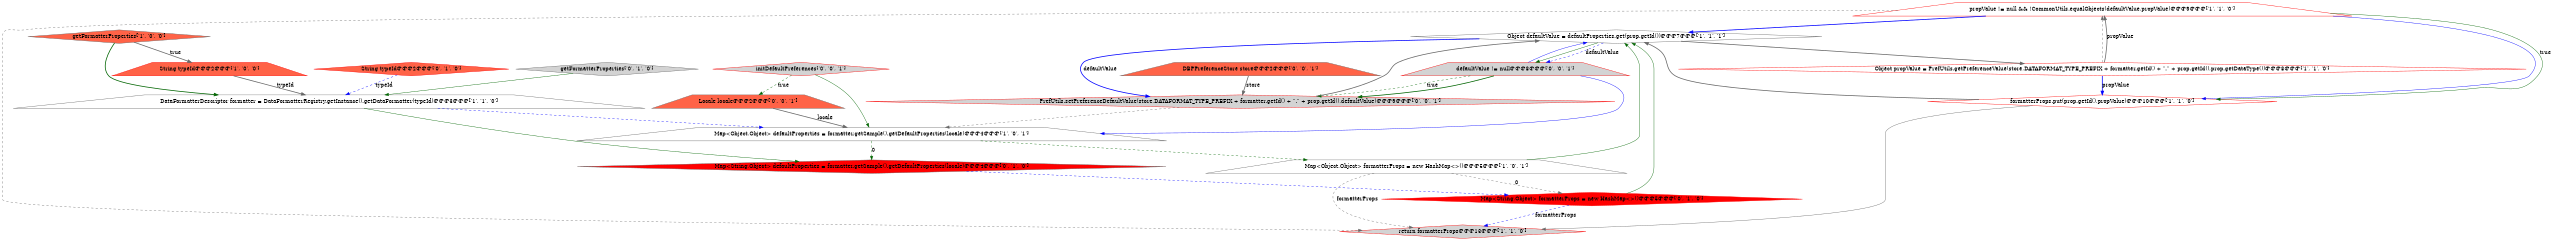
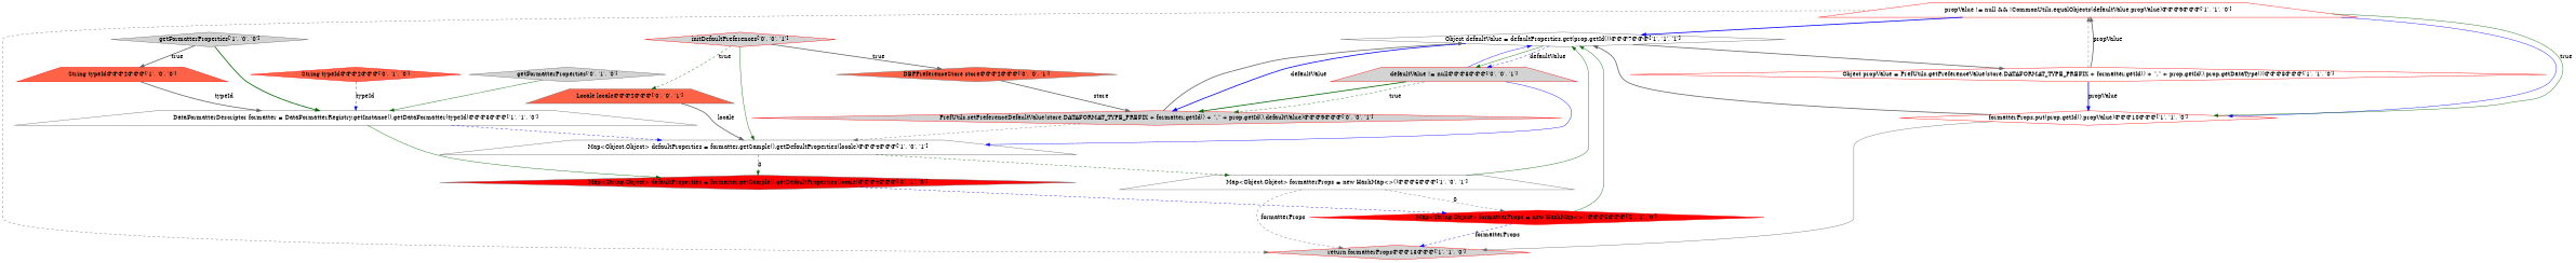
  digraph {
    node [color=red fillcolor=white shape=diamond style=filled]
    edge [color=gray40 style=bold]
    n1 [label="propValue != null && !CommonUtils.equalObjects(defaultValue,propValue)@@@9@@@['1', '1', '0']" shape=trapezium]
    n2 [color=gray40 label="Object defaultValue = defaultProperties.get(prop.getId())@@@7@@@['1', '1', '1']"]
    n3 [fillcolor=lightgray label="return formatterProps@@@13@@@['1', '1', '0']"]
    n4 [label="formatterProps.put(prop.getId(),propValue)@@@10@@@['1', '1', '0']"]
    n5 [fillcolor=lightgray label="defaultValue != null@@@8@@@['0', '0', '1']" shape=trapezium]
    n6 [fillcolor=lightgray label="PrefUtils.setPreferenceDefaultValue(store,DATAFORMAT_TYPE_PREFIX + formatter.getId() + \".\" + prop.getId(),defaultValue)@@@9@@@['0', '0', '1']"]
    n7 [label="Object propValue = PrefUtils.getPreferenceValue(store,DATAFORMAT_TYPE_PREFIX + formatter.getId() + \".\" + prop.getId(),prop.getDataType())@@@8@@@['1', '1', '0']"]
    n8 [color=gray40 label="DataFormatterDescriptor formatter = DataFormatterRegistry.getInstance().getDataFormatter(typeId)@@@3@@@['1', '1', '0']" shape=trapezium]
    n9 [color=gray40 label="Map<Object,Object> defaultProperties = formatter.getSample().getDefaultProperties(locale)@@@4@@@['1', '0', '1']" shape=trapezium]
    n10 [color=gray40 fillcolor=red label="Map<String,Object> defaultProperties = formatter.getSample().getDefaultProperties(locale)@@@4@@@['0', '1', '0']"]
    n11 [color=gray40 label="Map<Object,Object> formatterProps = new HashMap<>()@@@5@@@['1', '0', '1']" shape=trapezium]
    n12 [fillcolor=red label="Map<String,Object> formatterProps = new HashMap<>()@@@5@@@['0', '1', '0']"]
    n13 [fillcolor=tomato label="String typeId@@@2@@@['1', '0', '0']" shape=trapezium]
    n14 [fillcolor=tomato label="String typeId@@@2@@@['0', '1', '0']"]
    n15 [color=gray40 fillcolor=lightgray label="getFormatterProperties['0', '1', '0']"]
    n16 [color=gray40 fillcolor=tomato label="Locale locale@@@2@@@['0', '0', '1']" shape=trapezium]
    n17 [fillcolor=lightgray label="initDefaultPreferences['0', '0', '1']"]
-   n18 [color=gray40 fillcolor=tomato label="DBPPreferenceStore store@@@2@@@['0', '0', '1']" shape=trapezium]
-   n19 [color=gray40 fillcolor=tomato label="getFormatterProperties['1', '0', '0']"]
+   n18 [color=gray40 fillcolor=tomato label="DBPPreferenceStore store@@@2@@@['0', '0', '1']"]
+   n19 [color=gray40 fillcolor=lightgray label="getFormatterProperties['1', '0', '0']"]
    n1 -> n2 [color=blue]
    n1 -> n3 [style=dashed]
    n1 -> n4 [color=blue style=solid]
    n1 -> n4 [color=darkgreen label=true style=solid]
    n2 -> n5 [color=darkgreen style=solid]
    n2 -> n5 [color=blue label=defaultValue style=dashed]
    n2 -> n6 [color=blue label=defaultValue]
    n2 -> n7
    n4 -> n2
    n4 -> n3 [style=solid]
    n5 -> n2 [color=blue style=solid]
    n5 -> n6 [color=darkgreen]
    n5 -> n6 [color=darkgreen label=true style=dashed]
    n5 -> n9 [color=blue style=solid]
    n6 -> n2
    n6 -> n9 [style=dashed]
    n7 -> n1 [style=dashed]
    n7 -> n1 [label=propValue]
    n7 -> n4 [color=blue label=propValue]
    n8 -> n9 [color=blue style=dashed]
    n8 -> n10 [color=darkgreen style=solid]
    n9 -> n10 [color=darkgreen label=0 style=dashed]
    n9 -> n11 [color=darkgreen style=dashed]
    n10 -> n12 [color=blue style=dashed]
    n11 -> n2 [color=darkgreen style=solid]
    n11 -> n3 [label=formatterProps style=dashed]
    n11 -> n12 [label=0 style=dashed]
    n12 -> n2 [color=darkgreen style=solid]
    n12 -> n3 [color=blue label=formatterProps style=dashed]
    n13 -> n8 [label=typeId]
    n14 -> n8 [color=blue label=typeId style=dashed]
    n15 -> n8 [color=darkgreen style=solid]
    n16 -> n9 [label=locale]
    n17 -> n9 [color=darkgreen style=solid]
    n17 -> n16 [color=darkgreen label=true style=dashed]
+   n17 -> n18 [label=true]
    n18 -> n6 [label=store]
    n19 -> n8 [color=darkgreen]
    n19 -> n13 [label=true]
  }
